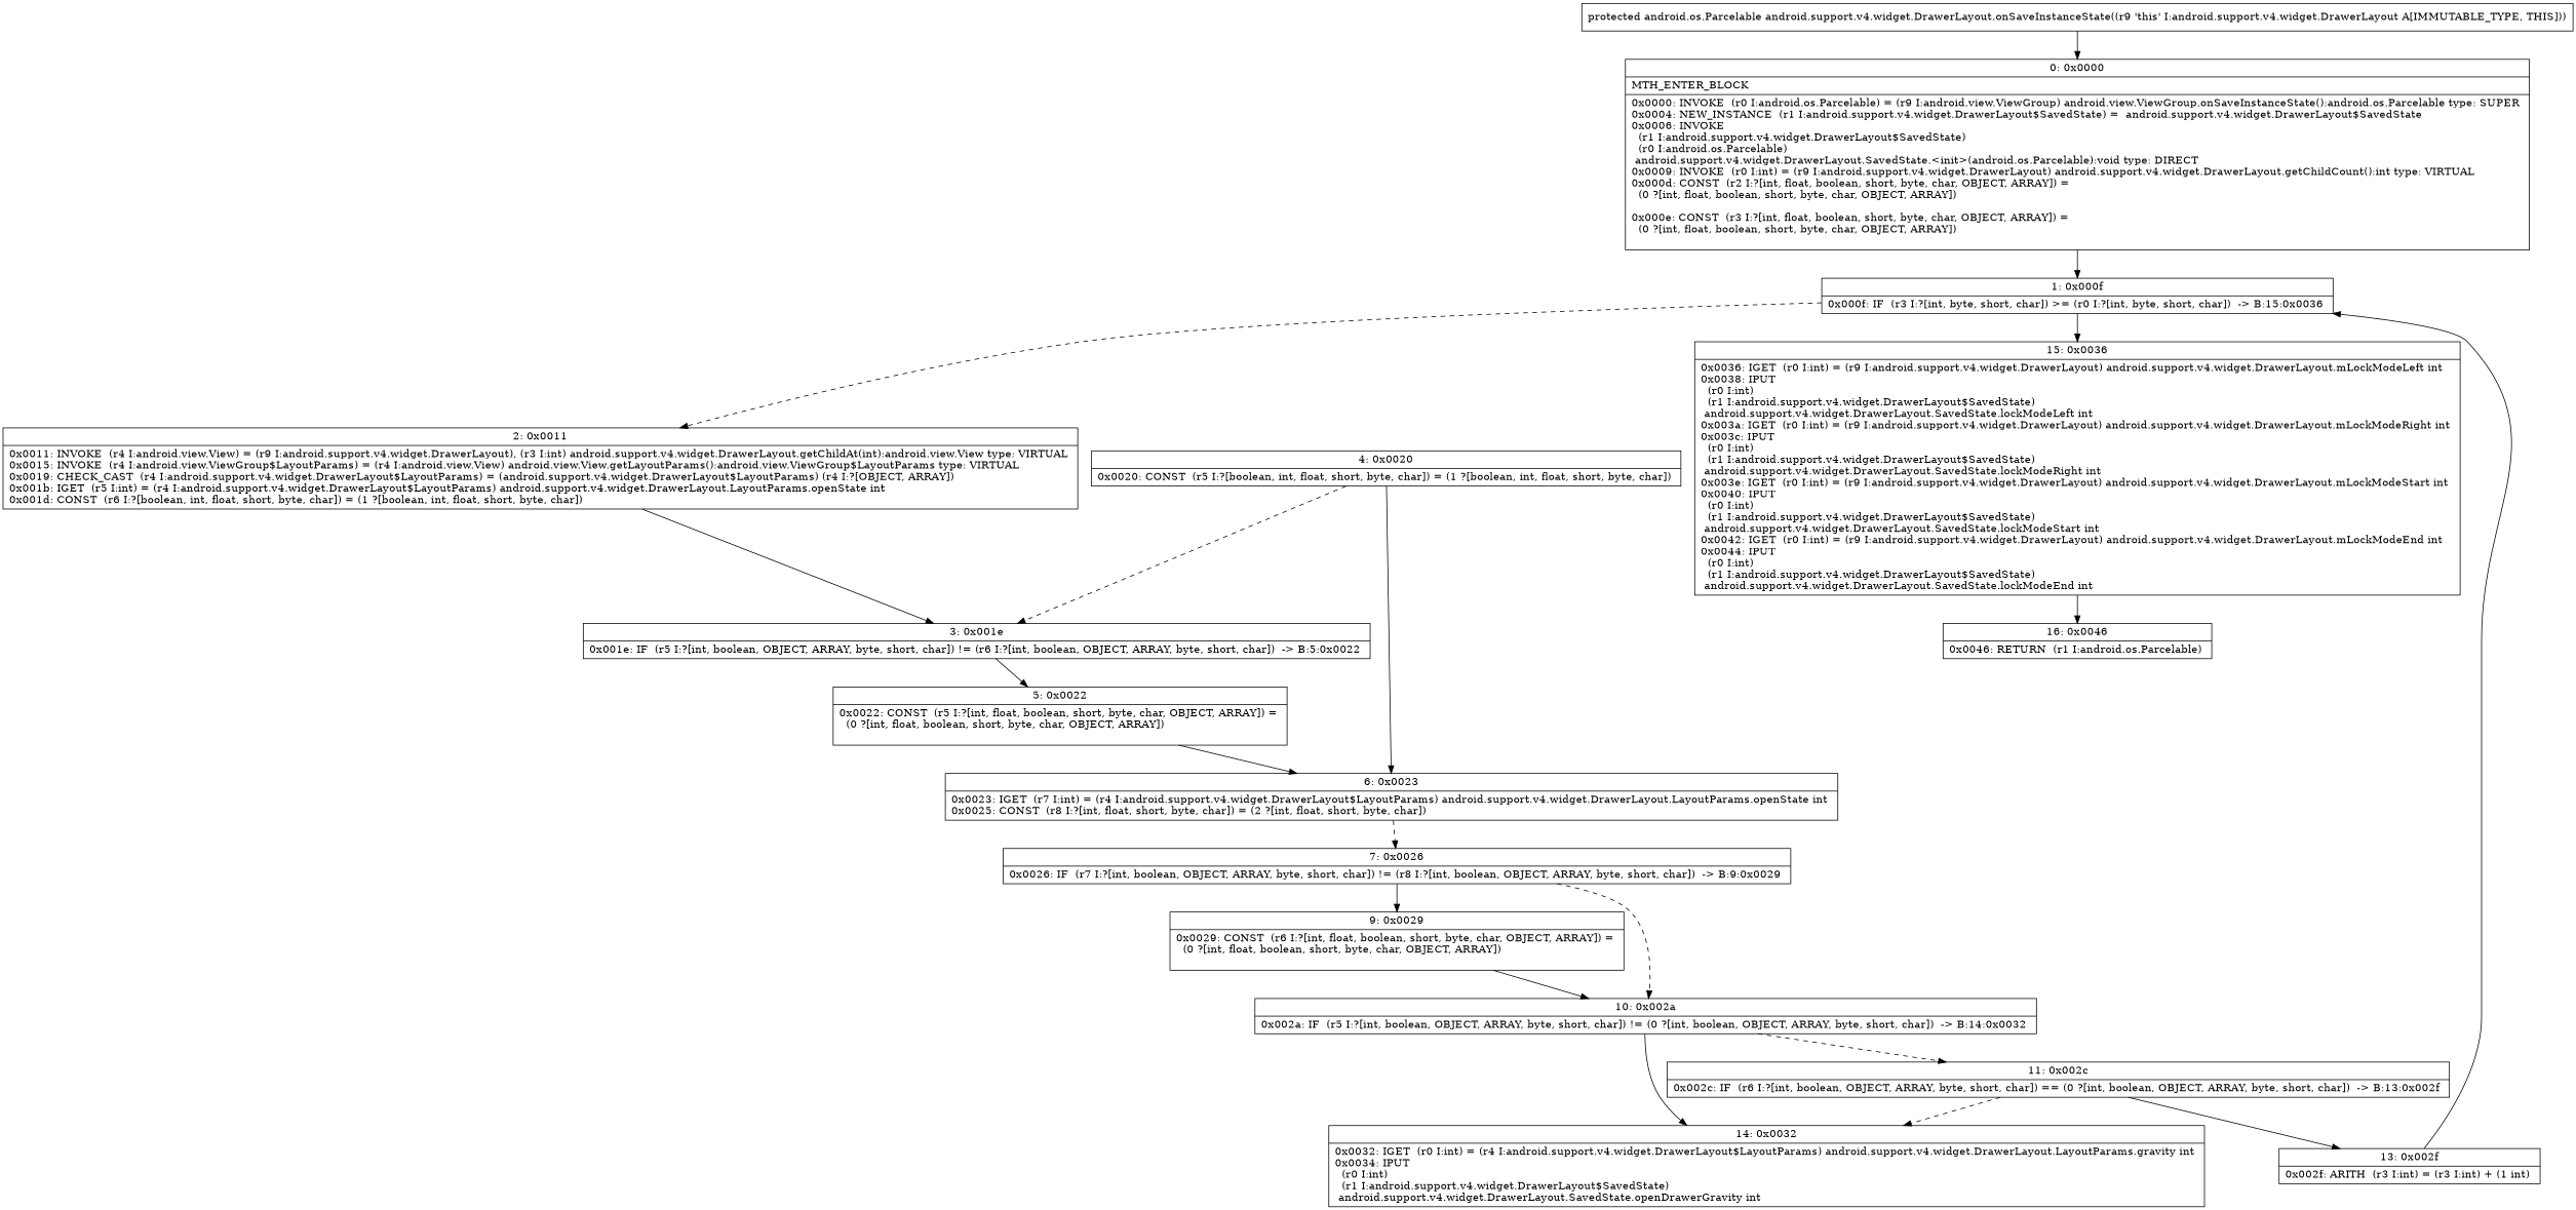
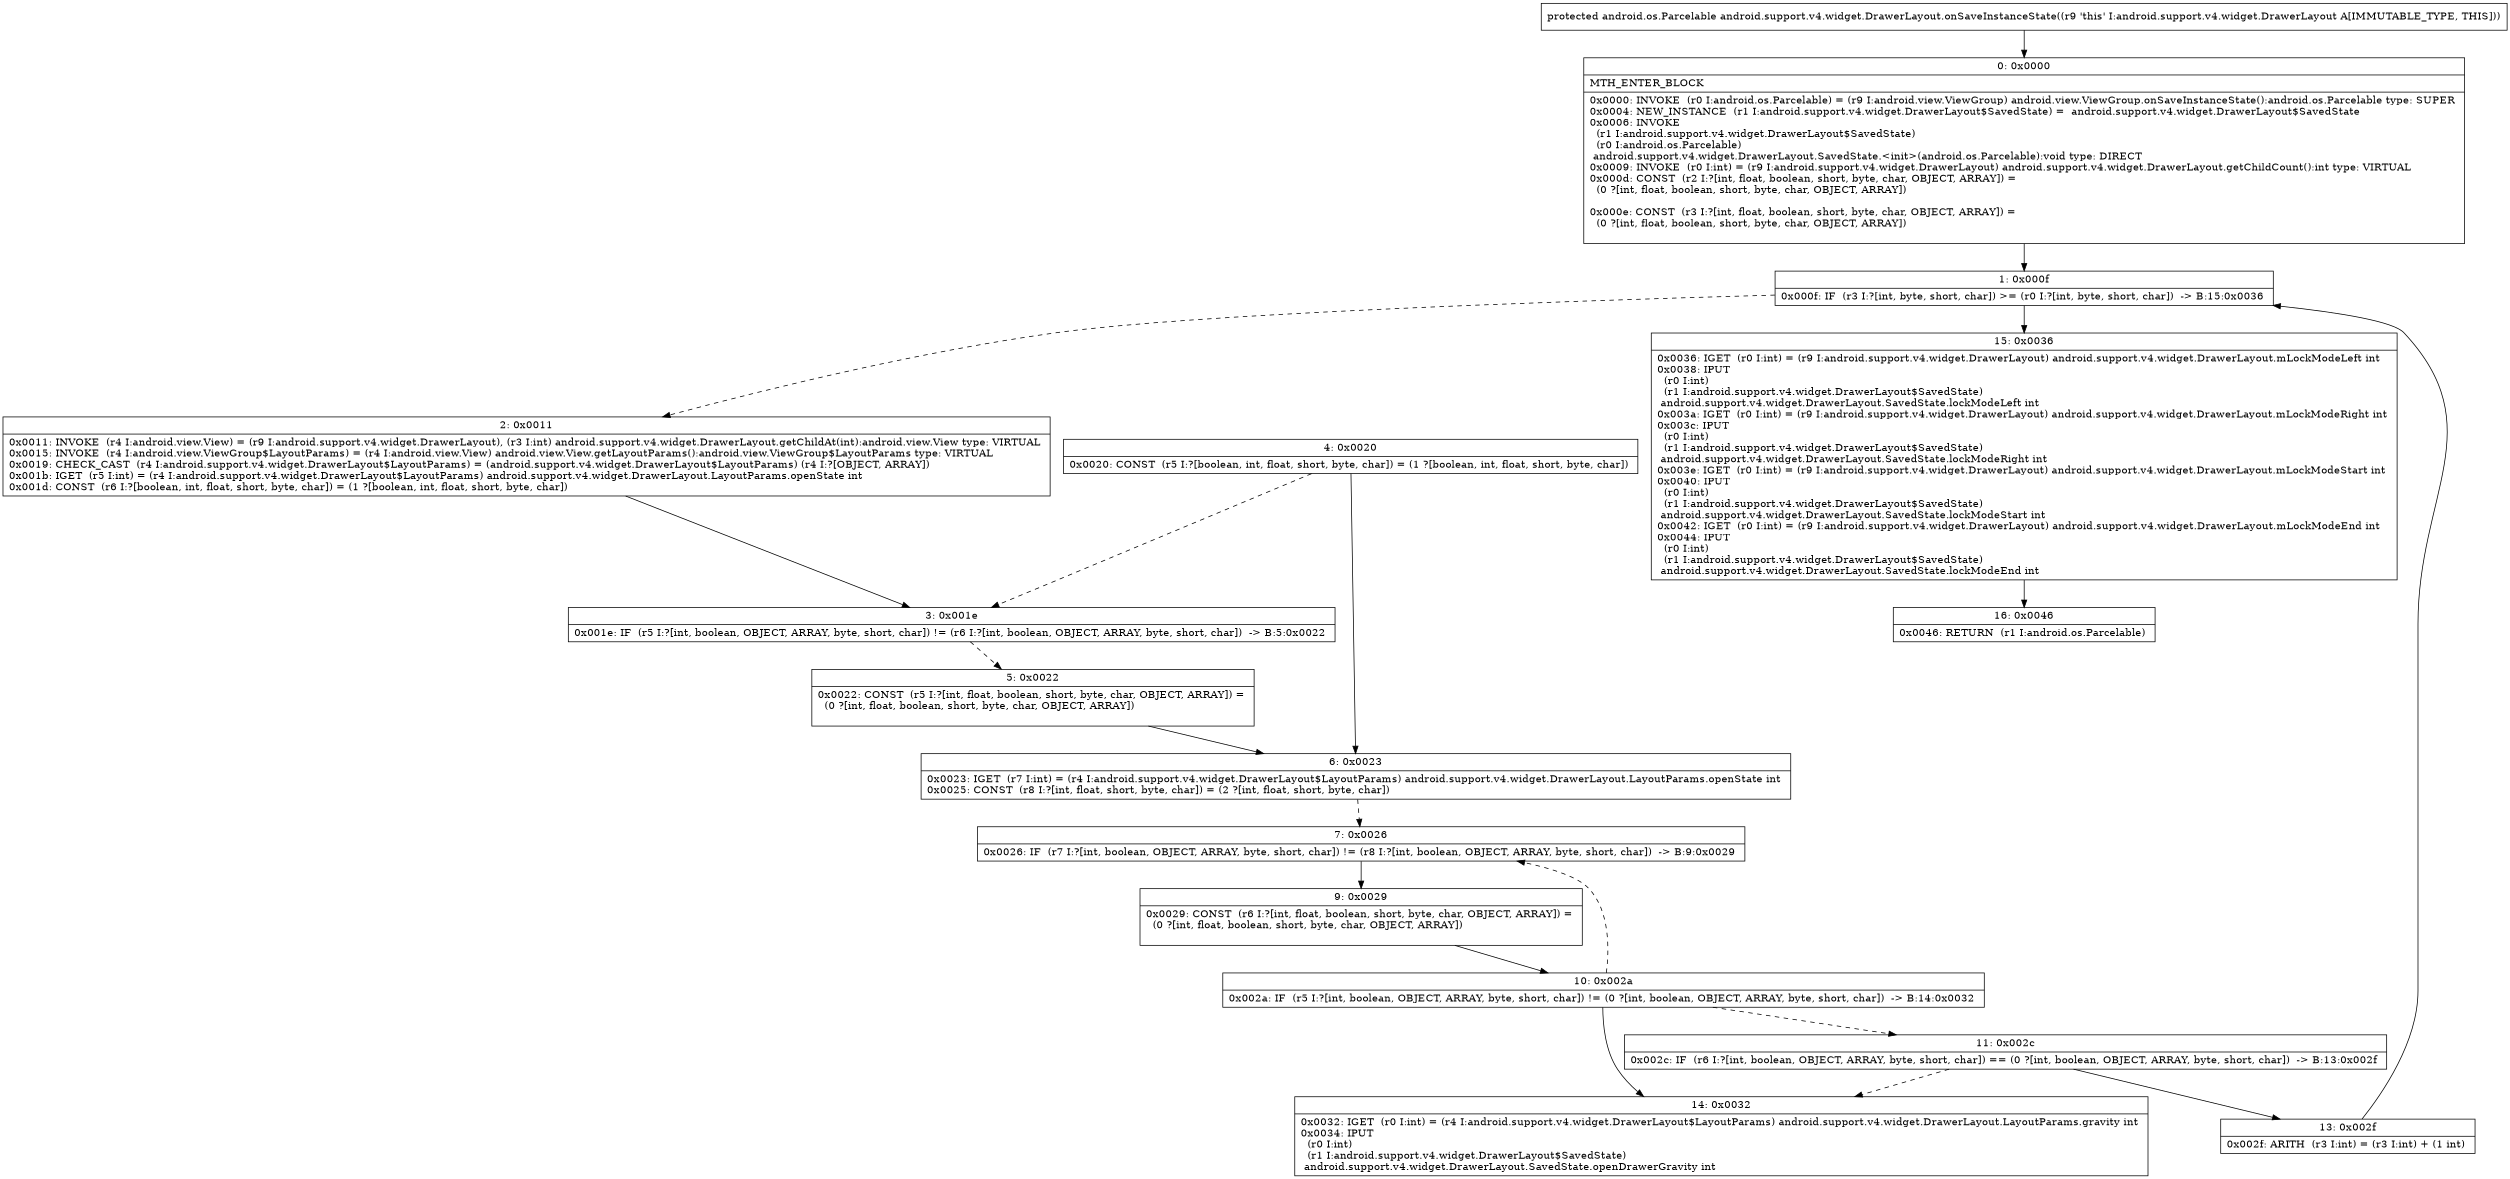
  digraph {
    node [shape=record]
    n1 [label="{0\:\ 0x0000|MTH_ENTER_BLOCK\l|0x0000: INVOKE  (r0 I:android.os.Parcelable) = (r9 I:android.view.ViewGroup) android.view.ViewGroup.onSaveInstanceState():android.os.Parcelable type: SUPER \l0x0004: NEW_INSTANCE  (r1 I:android.support.v4.widget.DrawerLayout$SavedState) =  android.support.v4.widget.DrawerLayout$SavedState \l0x0006: INVOKE  \l  (r1 I:android.support.v4.widget.DrawerLayout$SavedState)\l  (r0 I:android.os.Parcelable)\l android.support.v4.widget.DrawerLayout.SavedState.\<init\>(android.os.Parcelable):void type: DIRECT \l0x0009: INVOKE  (r0 I:int) = (r9 I:android.support.v4.widget.DrawerLayout) android.support.v4.widget.DrawerLayout.getChildCount():int type: VIRTUAL \l0x000d: CONST  (r2 I:?[int, float, boolean, short, byte, char, OBJECT, ARRAY]) = \l  (0 ?[int, float, boolean, short, byte, char, OBJECT, ARRAY])\l \l0x000e: CONST  (r3 I:?[int, float, boolean, short, byte, char, OBJECT, ARRAY]) = \l  (0 ?[int, float, boolean, short, byte, char, OBJECT, ARRAY])\l \l}"]
    n2 [label="{1\:\ 0x000f|0x000f: IF  (r3 I:?[int, byte, short, char]) \>= (r0 I:?[int, byte, short, char])  \-\> B:15:0x0036 \l}"]
    n3 [label="{2\:\ 0x0011|0x0011: INVOKE  (r4 I:android.view.View) = (r9 I:android.support.v4.widget.DrawerLayout), (r3 I:int) android.support.v4.widget.DrawerLayout.getChildAt(int):android.view.View type: VIRTUAL \l0x0015: INVOKE  (r4 I:android.view.ViewGroup$LayoutParams) = (r4 I:android.view.View) android.view.View.getLayoutParams():android.view.ViewGroup$LayoutParams type: VIRTUAL \l0x0019: CHECK_CAST  (r4 I:android.support.v4.widget.DrawerLayout$LayoutParams) = (android.support.v4.widget.DrawerLayout$LayoutParams) (r4 I:?[OBJECT, ARRAY]) \l0x001b: IGET  (r5 I:int) = (r4 I:android.support.v4.widget.DrawerLayout$LayoutParams) android.support.v4.widget.DrawerLayout.LayoutParams.openState int \l0x001d: CONST  (r6 I:?[boolean, int, float, short, byte, char]) = (1 ?[boolean, int, float, short, byte, char]) \l}"]
    n4 [label="{15\:\ 0x0036|0x0036: IGET  (r0 I:int) = (r9 I:android.support.v4.widget.DrawerLayout) android.support.v4.widget.DrawerLayout.mLockModeLeft int \l0x0038: IPUT  \l  (r0 I:int)\l  (r1 I:android.support.v4.widget.DrawerLayout$SavedState)\l android.support.v4.widget.DrawerLayout.SavedState.lockModeLeft int \l0x003a: IGET  (r0 I:int) = (r9 I:android.support.v4.widget.DrawerLayout) android.support.v4.widget.DrawerLayout.mLockModeRight int \l0x003c: IPUT  \l  (r0 I:int)\l  (r1 I:android.support.v4.widget.DrawerLayout$SavedState)\l android.support.v4.widget.DrawerLayout.SavedState.lockModeRight int \l0x003e: IGET  (r0 I:int) = (r9 I:android.support.v4.widget.DrawerLayout) android.support.v4.widget.DrawerLayout.mLockModeStart int \l0x0040: IPUT  \l  (r0 I:int)\l  (r1 I:android.support.v4.widget.DrawerLayout$SavedState)\l android.support.v4.widget.DrawerLayout.SavedState.lockModeStart int \l0x0042: IGET  (r0 I:int) = (r9 I:android.support.v4.widget.DrawerLayout) android.support.v4.widget.DrawerLayout.mLockModeEnd int \l0x0044: IPUT  \l  (r0 I:int)\l  (r1 I:android.support.v4.widget.DrawerLayout$SavedState)\l android.support.v4.widget.DrawerLayout.SavedState.lockModeEnd int \l}"]
    n5 [label="{3\:\ 0x001e|0x001e: IF  (r5 I:?[int, boolean, OBJECT, ARRAY, byte, short, char]) != (r6 I:?[int, boolean, OBJECT, ARRAY, byte, short, char])  \-\> B:5:0x0022 \l}"]
    n6 [label="{16\:\ 0x0046|0x0046: RETURN  (r1 I:android.os.Parcelable) \l}"]
    n7 [label="{5\:\ 0x0022|0x0022: CONST  (r5 I:?[int, float, boolean, short, byte, char, OBJECT, ARRAY]) = \l  (0 ?[int, float, boolean, short, byte, char, OBJECT, ARRAY])\l \l}"]
    n8 [label="{4\:\ 0x0020|0x0020: CONST  (r5 I:?[boolean, int, float, short, byte, char]) = (1 ?[boolean, int, float, short, byte, char]) \l}"]
    n9 [label="{6\:\ 0x0023|0x0023: IGET  (r7 I:int) = (r4 I:android.support.v4.widget.DrawerLayout$LayoutParams) android.support.v4.widget.DrawerLayout.LayoutParams.openState int \l0x0025: CONST  (r8 I:?[int, float, short, byte, char]) = (2 ?[int, float, short, byte, char]) \l}"]
    n10 [label="{7\:\ 0x0026|0x0026: IF  (r7 I:?[int, boolean, OBJECT, ARRAY, byte, short, char]) != (r8 I:?[int, boolean, OBJECT, ARRAY, byte, short, char])  \-\> B:9:0x0029 \l}"]
    n11 [label="{9\:\ 0x0029|0x0029: CONST  (r6 I:?[int, float, boolean, short, byte, char, OBJECT, ARRAY]) = \l  (0 ?[int, float, boolean, short, byte, char, OBJECT, ARRAY])\l \l}"]
    n12 [label="{10\:\ 0x002a|0x002a: IF  (r5 I:?[int, boolean, OBJECT, ARRAY, byte, short, char]) != (0 ?[int, boolean, OBJECT, ARRAY, byte, short, char])  \-\> B:14:0x0032 \l}"]
    n13 [label="{11\:\ 0x002c|0x002c: IF  (r6 I:?[int, boolean, OBJECT, ARRAY, byte, short, char]) == (0 ?[int, boolean, OBJECT, ARRAY, byte, short, char])  \-\> B:13:0x002f \l}"]
    n14 [label="{14\:\ 0x0032|0x0032: IGET  (r0 I:int) = (r4 I:android.support.v4.widget.DrawerLayout$LayoutParams) android.support.v4.widget.DrawerLayout.LayoutParams.gravity int \l0x0034: IPUT  \l  (r0 I:int)\l  (r1 I:android.support.v4.widget.DrawerLayout$SavedState)\l android.support.v4.widget.DrawerLayout.SavedState.openDrawerGravity int \l}"]
    n15 [label="{13\:\ 0x002f|0x002f: ARITH  (r3 I:int) = (r3 I:int) + (1 int) \l}"]
    n16 [label="{protected android.os.Parcelable android.support.v4.widget.DrawerLayout.onSaveInstanceState((r9 'this' I:android.support.v4.widget.DrawerLayout A[IMMUTABLE_TYPE, THIS])) }"]
    n1 -> n2
    n2 -> n3 [style=dashed]
    n2 -> n4
    n3 -> n5
    n4 -> n6
-   n5 -> n7
+   n5 -> n7 [style=dashed]
    n7 -> n9
    n8 -> n5 [style=dashed]
    n8 -> n9
    n9 -> n10 [style=dashed]
    n10 -> n11
-   n10 -> n12 [style=dashed]
+   n12 -> n10 [style=dashed]
    n11 -> n12
    n12 -> n13 [style=dashed]
    n12 -> n14
    n13 -> n14 [style=dashed]
    n13 -> n15
    n15 -> n2
    n16 -> n1
  }
